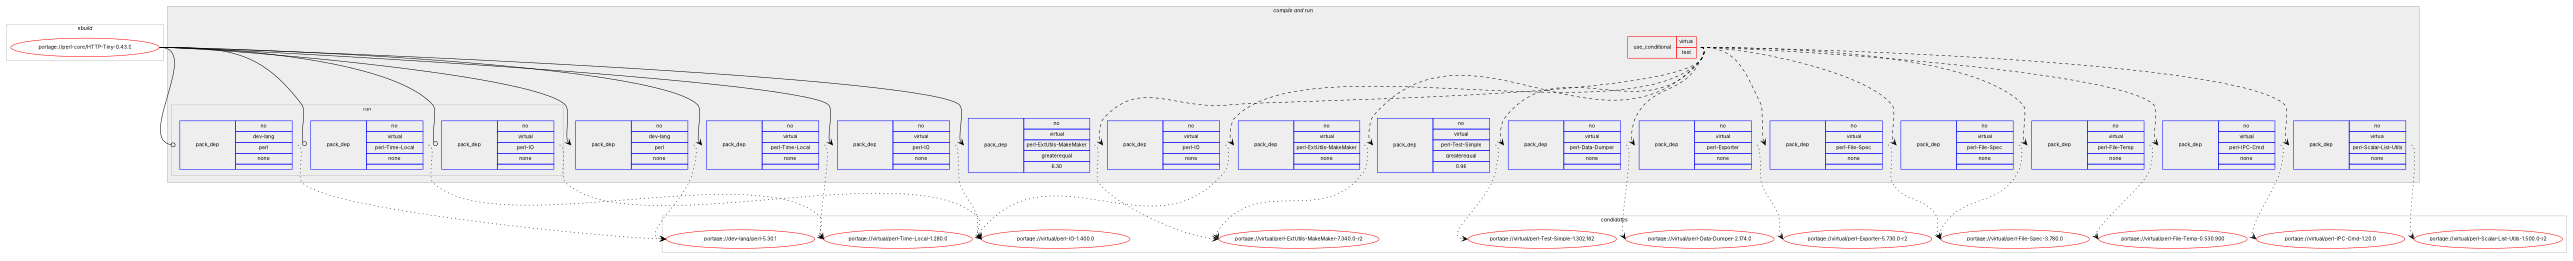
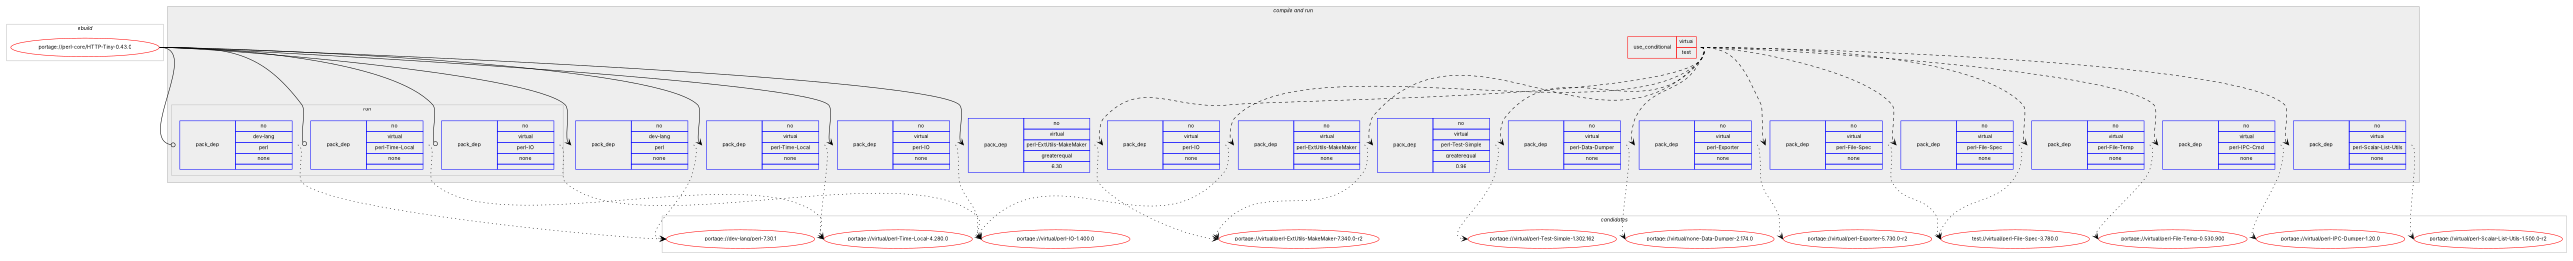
  digraph {
    compound=true
    concentrate=true
    fontname=Inter
    fontsize=10
    newrank=true
    rankdir=TB
    ranksep=1.5
    node [color=blue fontname=Inter fontsize=10 shape=none]
    edge [arrowhead=vee fontname=Inter headport=w style=dotted tailport=e weight=20]
    n1 [color=red label="portage://perl-core/HTTP-Tiny-0.43.0" width=4 shape=""]
    n2 [label=<<TABLE BORDER="0" CELLBORDER="1" CELLSPACING="0" CELLPADDING="4" WIDTH="220"><TR><TD ROWSPAN="6" CELLPADDING="30">pack_dep</TD></TR><TR><TD WIDTH="110">no</TD></TR><TR><TD>virtual</TD></TR><TR><TD>perl-Data-Dumper</TD></TR><TR><TD>none</TD></TR><TR><TD></TD></TR></TABLE>>]
    n3 [label=<<TABLE BORDER="0" CELLBORDER="1" CELLSPACING="0" CELLPADDING="4" WIDTH="220"><TR><TD ROWSPAN="6" CELLPADDING="30">pack_dep</TD></TR><TR><TD WIDTH="110">no</TD></TR><TR><TD>virtual</TD></TR><TR><TD>perl-Exporter</TD></TR><TR><TD>none</TD></TR><TR><TD></TD></TR></TABLE>>]
    n4 [label=<<TABLE BORDER="0" CELLBORDER="1" CELLSPACING="0" CELLPADDING="4" WIDTH="220"><TR><TD ROWSPAN="6" CELLPADDING="30">pack_dep</TD></TR><TR><TD WIDTH="110">no</TD></TR><TR><TD>virtual</TD></TR><TR><TD>perl-ExtUtils-MakeMaker</TD></TR><TR><TD>none</TD></TR><TR><TD></TD></TR></TABLE>>]
    n5 [label=<<TABLE BORDER="0" CELLBORDER="1" CELLSPACING="0" CELLPADDING="4" WIDTH="220"><TR><TD ROWSPAN="6" CELLPADDING="30">pack_dep</TD></TR><TR><TD WIDTH="110">no</TD></TR><TR><TD>virtual</TD></TR><TR><TD>perl-File-Spec</TD></TR><TR><TD>none</TD></TR><TR><TD></TD></TR></TABLE>>]
    n6 [label=<<TABLE BORDER="0" CELLBORDER="1" CELLSPACING="0" CELLPADDING="4" WIDTH="220"><TR><TD ROWSPAN="6" CELLPADDING="30">pack_dep</TD></TR><TR><TD WIDTH="110">no</TD></TR><TR><TD>virtual</TD></TR><TR><TD>perl-File-Spec</TD></TR><TR><TD>none</TD></TR><TR><TD></TD></TR></TABLE>>]
    n7 [label=<<TABLE BORDER="0" CELLBORDER="1" CELLSPACING="0" CELLPADDING="4" WIDTH="220"><TR><TD ROWSPAN="6" CELLPADDING="30">pack_dep</TD></TR><TR><TD WIDTH="110">no</TD></TR><TR><TD>virtual</TD></TR><TR><TD>perl-File-Temp</TD></TR><TR><TD>none</TD></TR><TR><TD></TD></TR></TABLE>>]
    n8 [label=<<TABLE BORDER="0" CELLBORDER="1" CELLSPACING="0" CELLPADDING="4" WIDTH="220"><TR><TD ROWSPAN="6" CELLPADDING="30">pack_dep</TD></TR><TR><TD WIDTH="110">no</TD></TR><TR><TD>virtual</TD></TR><TR><TD>perl-IO</TD></TR><TR><TD>none</TD></TR><TR><TD></TD></TR></TABLE>>]
    n9 [label=<<TABLE BORDER="0" CELLBORDER="1" CELLSPACING="0" CELLPADDING="4" WIDTH="220"><TR><TD ROWSPAN="6" CELLPADDING="30">pack_dep</TD></TR><TR><TD WIDTH="110">no</TD></TR><TR><TD>virtual</TD></TR><TR><TD>perl-IPC-Cmd</TD></TR><TR><TD>none</TD></TR><TR><TD></TD></TR></TABLE>>]
    n10 [label=<<TABLE BORDER="0" CELLBORDER="1" CELLSPACING="0" CELLPADDING="4" WIDTH="220"><TR><TD ROWSPAN="6" CELLPADDING="30">pack_dep</TD></TR><TR><TD WIDTH="110">no</TD></TR><TR><TD>virtual</TD></TR><TR><TD>perl-Scalar-List-Utils</TD></TR><TR><TD>none</TD></TR><TR><TD></TD></TR></TABLE>>]
    n11 [label=<<TABLE BORDER="0" CELLBORDER="1" CELLSPACING="0" CELLPADDING="4" WIDTH="220"><TR><TD ROWSPAN="6" CELLPADDING="30">pack_dep</TD></TR><TR><TD WIDTH="110">no</TD></TR><TR><TD>virtual</TD></TR><TR><TD>perl-Test-Simple</TD></TR><TR><TD>greaterequal</TD></TR><TR><TD>0.96</TD></TR></TABLE>>]
    n12 [color=red label=<<TABLE BORDER="0" CELLBORDER="1" CELLSPACING="0" CELLPADDING="4"><TR><TD ROWSPAN="3" CELLPADDING="10">use_conditional</TD></TR><TR><TD>virtual</TD></TR><TR><TD>test</TD></TR></TABLE>>]
    n13 [label=<<TABLE BORDER="0" CELLBORDER="1" CELLSPACING="0" CELLPADDING="4" WIDTH="220"><TR><TD ROWSPAN="6" CELLPADDING="30">pack_dep</TD></TR><TR><TD WIDTH="110">no</TD></TR><TR><TD>dev-lang</TD></TR><TR><TD>perl</TD></TR><TR><TD>none</TD></TR><TR><TD></TD></TR></TABLE>>]
    n14 [label=<<TABLE BORDER="0" CELLBORDER="1" CELLSPACING="0" CELLPADDING="4" WIDTH="220"><TR><TD ROWSPAN="6" CELLPADDING="30">pack_dep</TD></TR><TR><TD WIDTH="110">no</TD></TR><TR><TD>virtual</TD></TR><TR><TD>perl-ExtUtils-MakeMaker</TD></TR><TR><TD>greaterequal</TD></TR><TR><TD>6.30</TD></TR></TABLE>>]
    n15 [label=<<TABLE BORDER="0" CELLBORDER="1" CELLSPACING="0" CELLPADDING="4" WIDTH="220"><TR><TD ROWSPAN="6" CELLPADDING="30">pack_dep</TD></TR><TR><TD WIDTH="110">no</TD></TR><TR><TD>virtual</TD></TR><TR><TD>perl-IO</TD></TR><TR><TD>none</TD></TR><TR><TD></TD></TR></TABLE>>]
    n16 [label=<<TABLE BORDER="0" CELLBORDER="1" CELLSPACING="0" CELLPADDING="4" WIDTH="220"><TR><TD ROWSPAN="6" CELLPADDING="30">pack_dep</TD></TR><TR><TD WIDTH="110">no</TD></TR><TR><TD>virtual</TD></TR><TR><TD>perl-Time-Local</TD></TR><TR><TD>none</TD></TR><TR><TD></TD></TR></TABLE>>]
    n17 [label=<<TABLE BORDER="0" CELLBORDER="1" CELLSPACING="0" CELLPADDING="4" WIDTH="220"><TR><TD ROWSPAN="6" CELLPADDING="30">pack_dep</TD></TR><TR><TD WIDTH="110">no</TD></TR><TR><TD>dev-lang</TD></TR><TR><TD>perl</TD></TR><TR><TD>none</TD></TR><TR><TD></TD></TR></TABLE>>]
    n18 [label=<<TABLE BORDER="0" CELLBORDER="1" CELLSPACING="0" CELLPADDING="4" WIDTH="220"><TR><TD ROWSPAN="6" CELLPADDING="30">pack_dep</TD></TR><TR><TD WIDTH="110">no</TD></TR><TR><TD>virtual</TD></TR><TR><TD>perl-IO</TD></TR><TR><TD>none</TD></TR><TR><TD></TD></TR></TABLE>>]
    n19 [label=<<TABLE BORDER="0" CELLBORDER="1" CELLSPACING="0" CELLPADDING="4" WIDTH="220"><TR><TD ROWSPAN="6" CELLPADDING="30">pack_dep</TD></TR><TR><TD WIDTH="110">no</TD></TR><TR><TD>virtual</TD></TR><TR><TD>perl-Time-Local</TD></TR><TR><TD>none</TD></TR><TR><TD></TD></TR></TABLE>>]
-   n20 [color=red label="portage://virtual/perl-Data-Dumper-2.174.0" width=4 shape=""]
+   n20 [color=red label="portage://virtual/none-Data-Dumper-2.174.0" width=4 shape=""]
    n21 [color=red label="portage://virtual/perl-Exporter-5.730.0-r2" width=4 shape=""]
    n22 [color=red label="portage://virtual/perl-ExtUtils-MakeMaker-7.340.0-r2" width=4 shape=""]
-   n23 [color=red label="portage://virtual/perl-File-Spec-3.780.0" width=4 shape=""]
+   n23 [color=red label="test://virtual/perl-File-Spec-3.780.0" width=4 shape=""]
    n24 [color=red label="portage://virtual/perl-File-Temp-0.530.900" width=4 shape=""]
    n25 [color=red label="portage://virtual/perl-IO-1.400.0" width=4 shape=""]
-   n26 [color=red label="portage://virtual/perl-IPC-Cmd-1.20.0" width=4 shape=""]
+   n26 [color=red label="portage://virtual/perl-IPC-Dumper-1.20.0" width=4 shape=""]
    n27 [color=red label="portage://virtual/perl-Scalar-List-Utils-1.500.0-r2" width=4 shape=""]
    n28 [color=red label="portage://virtual/perl-Test-Simple-1.302.162" width=4 shape=""]
-   n29 [color=red label="portage://dev-lang/perl-5.30.1" width=4 shape=""]
-   n30 [color=red label="portage://virtual/perl-Time-Local-1.280.0" width=4 shape=""]
+   n29 [color=red label="portage://dev-lang/perl-7.30.1" width=4 shape=""]
+   n30 [color=red label="portage://virtual/perl-Time-Local-4.280.0" width=4 shape=""]
    subgraph cluster_1 {
      color=gray
      label=<<i>ebuild</i>>
      rank=same
      n1
    }
    subgraph cluster_2 {
      color=gray
      label=<<i>dependencies</i>>
      subgraph cluster_3 {
        color=gray
        fillcolor="#eeeeee"
        label=<<i>compile</i>>
        style=filled
        subgraph sub_4 {
          color=gray
          fillcolor="#eeeeee"
          label=<<i>compile</i>>
          style=filled
          n12
          subgraph sub_5 {
            color=gray
            fillcolor="#eeeeee"
            label=<<i>compile</i>>
            style=filled
            n2
          }
          subgraph sub_6 {
            color=gray
            fillcolor="#eeeeee"
            label=<<i>compile</i>>
            style=filled
            n3
          }
          subgraph sub_7 {
            color=gray
            fillcolor="#eeeeee"
            label=<<i>compile</i>>
            style=filled
            n4
          }
          subgraph sub_8 {
            color=gray
            fillcolor="#eeeeee"
            label=<<i>compile</i>>
            style=filled
            n5
          }
          subgraph sub_9 {
            color=gray
            fillcolor="#eeeeee"
            label=<<i>compile</i>>
            style=filled
            n6
          }
          subgraph sub_10 {
            color=gray
            fillcolor="#eeeeee"
            label=<<i>compile</i>>
            style=filled
            n7
          }
          subgraph sub_11 {
            color=gray
            fillcolor="#eeeeee"
            label=<<i>compile</i>>
            style=filled
            n8
          }
          subgraph sub_12 {
            color=gray
            fillcolor="#eeeeee"
            label=<<i>compile</i>>
            style=filled
            n9
          }
          subgraph sub_13 {
            color=gray
            fillcolor="#eeeeee"
            label=<<i>compile</i>>
            style=filled
            n10
          }
          subgraph sub_14 {
            color=gray
            fillcolor="#eeeeee"
            label=<<i>compile</i>>
            style=filled
            n11
          }
        }
        subgraph sub_15 {
          color=gray
          fillcolor="#eeeeee"
          label=<<i>compile</i>>
          style=filled
          n13
        }
        subgraph sub_16 {
          color=gray
          fillcolor="#eeeeee"
          label=<<i>compile</i>>
          style=filled
          n14
        }
        subgraph sub_17 {
          color=gray
          fillcolor="#eeeeee"
          label=<<i>compile</i>>
          style=filled
          n15
        }
        subgraph sub_18 {
          color=gray
          fillcolor="#eeeeee"
          label=<<i>compile</i>>
          style=filled
          n16
        }
      }
      subgraph cluster_19 {
        color=gray
        fillcolor="#eeeeee"
        label=<<i>compile and run</i>>
        style=filled
      }
      subgraph cluster_20 {
        color=gray
        fillcolor="#eeeeee"
        label=<<i>run</i>>
        style=filled
        subgraph sub_21 {
          color=gray
          fillcolor="#eeeeee"
          label=<<i>run</i>>
          style=filled
          n17
        }
        subgraph sub_22 {
          color=gray
          fillcolor="#eeeeee"
          label=<<i>run</i>>
          style=filled
          n18
        }
        subgraph sub_23 {
          color=gray
          fillcolor="#eeeeee"
          label=<<i>run</i>>
          style=filled
          n19
        }
      }
    }
    subgraph cluster_24 {
      color=gray
      label=<<i>candidates</i>>
      rank=same
      subgraph sub_25 {
        color=black
        label=<<i>candidates</i>>
        nodesep=1
        rank=same
        n20
      }
      subgraph sub_26 {
        color=black
        label=<<i>candidates</i>>
        nodesep=1
        rank=same
        n21
      }
      subgraph sub_27 {
        color=black
        label=<<i>candidates</i>>
        nodesep=1
        rank=same
        n22
      }
      subgraph sub_28 {
        color=black
        label=<<i>candidates</i>>
        nodesep=1
        rank=same
        n23
      }
      subgraph sub_29 {
        color=black
        label=<<i>candidates</i>>
        nodesep=1
        rank=same
        n23
      }
      subgraph sub_30 {
        color=black
        label=<<i>candidates</i>>
        nodesep=1
        rank=same
        n24
      }
      subgraph sub_31 {
        color=black
        label=<<i>candidates</i>>
        nodesep=1
        rank=same
        n25
      }
      subgraph sub_32 {
        color=black
        label=<<i>candidates</i>>
        nodesep=1
        rank=same
        n26
      }
      subgraph sub_33 {
        color=black
        label=<<i>candidates</i>>
        nodesep=1
        rank=same
        n27
      }
      subgraph sub_34 {
        color=black
        label=<<i>candidates</i>>
        nodesep=1
        rank=same
        n28
      }
      subgraph sub_35 {
        color=black
        label=<<i>candidates</i>>
        nodesep=1
        rank=same
        n29
      }
      subgraph sub_36 {
        color=black
        label=<<i>candidates</i>>
        nodesep=1
        rank=same
        n25
      }
      subgraph sub_37 {
        color=black
        label=<<i>candidates</i>>
        nodesep=1
        rank=same
        n22
      }
      subgraph sub_38 {
        color=black
        label=<<i>candidates</i>>
        nodesep=1
        rank=same
        n30
      }
      subgraph sub_39 {
        color=black
        label=<<i>candidates</i>>
        nodesep=1
        rank=same
        n29
      }
      subgraph sub_40 {
        color=black
        label=<<i>candidates</i>>
        nodesep=1
        rank=same
        n25
      }
      subgraph sub_41 {
        color=black
        label=<<i>candidates</i>>
        nodesep=1
        rank=same
        n30
      }
    }
    n1 -> n13 [style=solid]
    n1 -> n14 [style=solid]
    n1 -> n15 [style=solid]
    n1 -> n16 [style=solid]
    n1 -> n17 [arrowhead=odot style=solid]
    n1 -> n18 [arrowhead=odot style=solid]
    n1 -> n19 [arrowhead=odot style=solid]
    n2 -> n20 [weight=100]
    n3 -> n21 [weight=100]
    n4 -> n22 [weight=100]
    n5 -> n23 [weight=100]
    n6 -> n23 [weight=100]
    n7 -> n24 [weight=100]
    n8 -> n25 [weight=100]
    n9 -> n26 [weight=100]
    n10 -> n27 [weight=100]
    n11 -> n28 [weight=100]
    n12 -> n2 [style=dashed]
    n12 -> n3 [style=dashed]
    n12 -> n4 [style=dashed]
    n12 -> n5 [style=dashed]
    n12 -> n6 [style=dashed]
    n12 -> n7 [style=dashed]
    n12 -> n8 [style=dashed]
    n12 -> n9 [style=dashed]
    n12 -> n10 [style=dashed]
    n12 -> n11 [style=dashed]
    n13 -> n29 [weight=100]
    n14 -> n22 [weight=100]
    n15 -> n25 [weight=100]
    n16 -> n30 [weight=100]
    n17 -> n29 [weight=100]
    n18 -> n25 [weight=100]
    n19 -> n30 [weight=100]
  }
